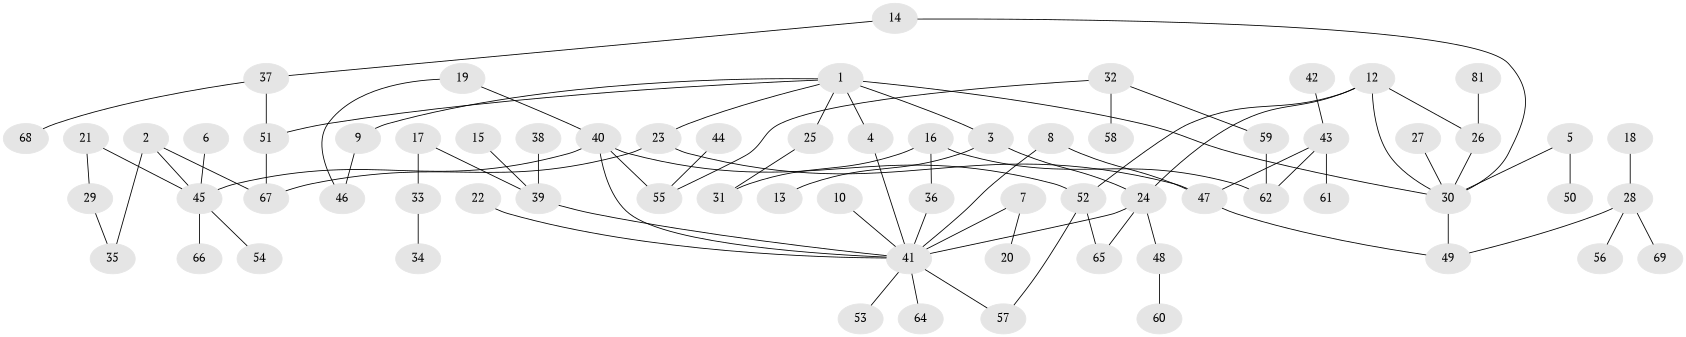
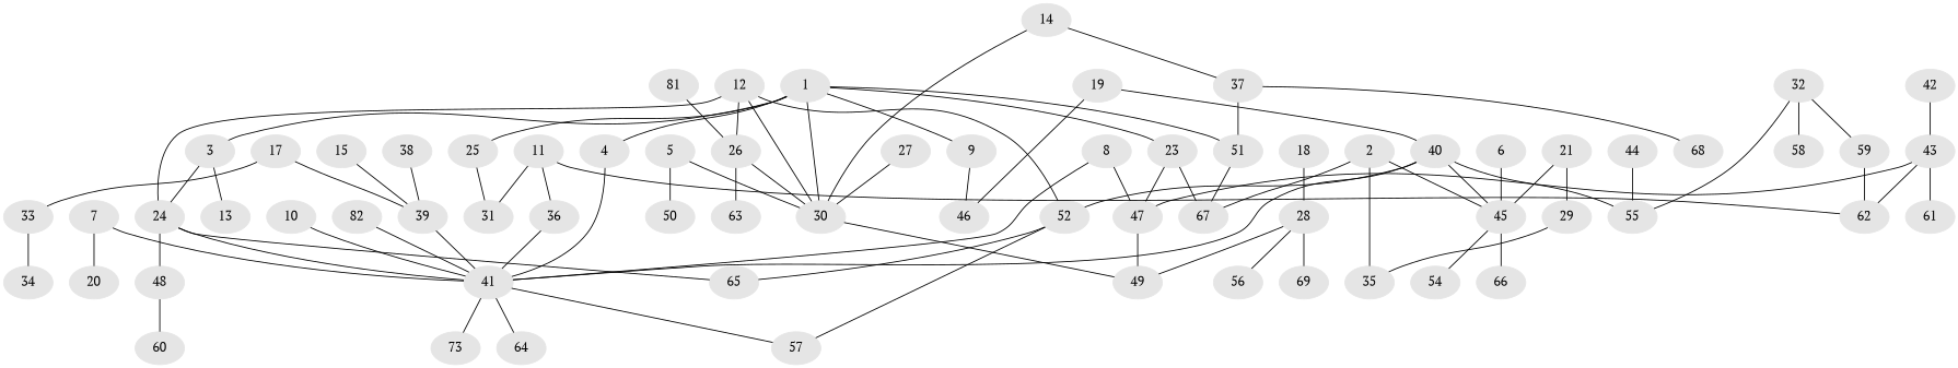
  graph {
    fontname="PT Serif"
    node [color=gray90 fontname="PT Serif" style=filled]
    edge [fontname="PT Serif" weight=1.0]
    1
    3
    4
    9
    23
    25
    30
    51
    13
    24
    41
    46
    67
    47
    31
    49
    2
    35
    45
    54
    66
    48
    65
-   53
+   53 [label=73]
    57
    64
    5
    50
    6
    7
    20
    8
    10
    17
    39
    33
    n37 [label=81]
    26
+   63
    12
    52
    14
    37
    68
    15
-   16
+   16 [label=11]
    36
    62
    34
    18
    28
    56
    69
    19
    40
    55
    21
    29
-   22
+   22 [label=82]
    60
    27
    32
    58
    59
    38
    42
    43
    61
    44
    1 -- 3
    1 -- 4 [weight=2.0]
    1 -- 9
    1 -- 23
    1 -- 25
    1 -- 30
    1 -- 51
    3 -- 13
    3 -- 24
    4 -- 41
    9 -- 46
    23 -- 67
    23 -- 47
    25 -- 31
    30 -- 49
    51 -- 67
    24 -- 41
    24 -- 48
    24 -- 65
    41 -- 53
    41 -- 57
    41 -- 64
    47 -- 49
    2 -- 67
    2 -- 35
    2 -- 45
    45 -- 54
    45 -- 66 [weight=2.0]
    48 -- 60
    5 -- 30
    5 -- 50
    6 -- 45
    7 -- 41
    7 -- 20
    8 -- 41
    8 -- 47
    10 -- 41
    17 -- 39
    17 -- 33
    39 -- 41
    33 -- 34
    n37 -- 26
    26 -- 30
+   26 -- 63
    12 -- 30
    12 -- 24
    12 -- 26
    12 -- 52
    52 -- 65
    52 -- 57
    14 -- 30
    14 -- 37
    37 -- 51
    37 -- 68
    15 -- 39
    16 -- 31
    16 -- 36
    16 -- 62
    36 -- 41
    18 -- 28
    28 -- 49
    28 -- 56
    28 -- 69
    19 -- 46
    19 -- 40
    40 -- 41
    40 -- 45
    40 -- 52
    40 -- 55
    21 -- 45
    21 -- 29
    29 -- 35
    22 -- 41
    27 -- 30
    32 -- 55
    32 -- 58
    32 -- 59
    59 -- 62
    38 -- 39
    42 -- 43
    43 -- 47
    43 -- 62
    43 -- 61
    44 -- 55
  }
